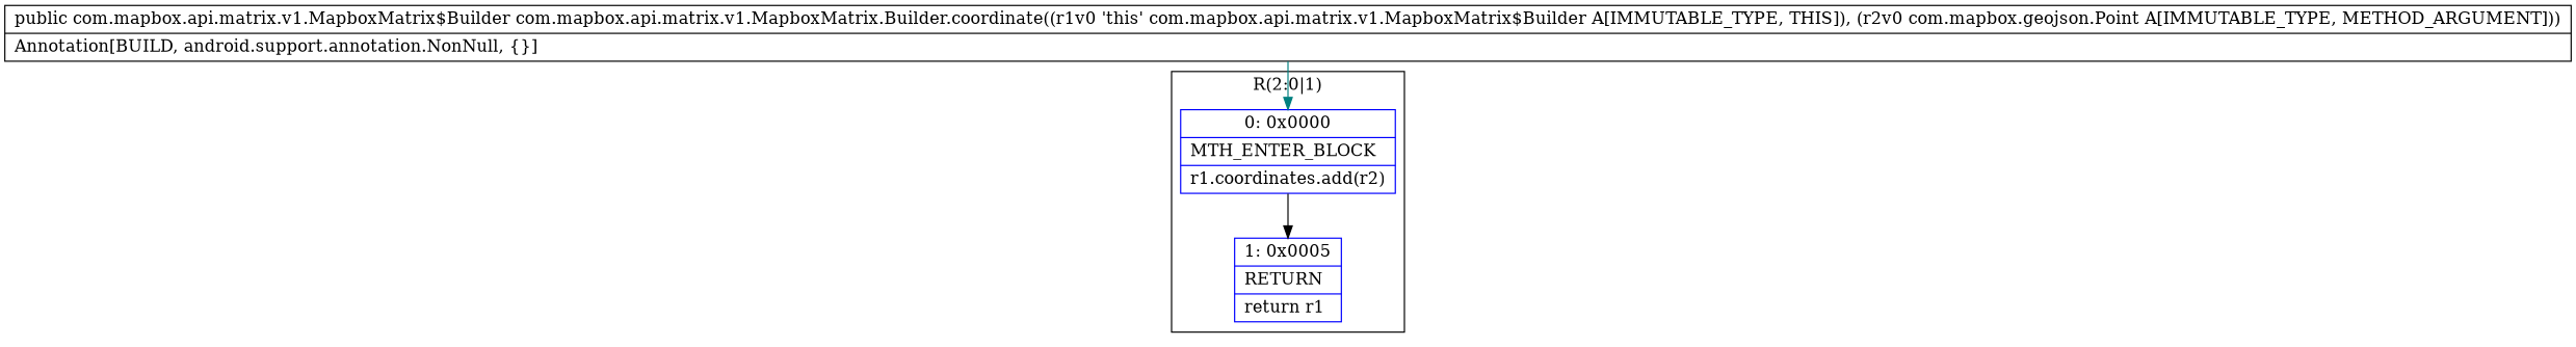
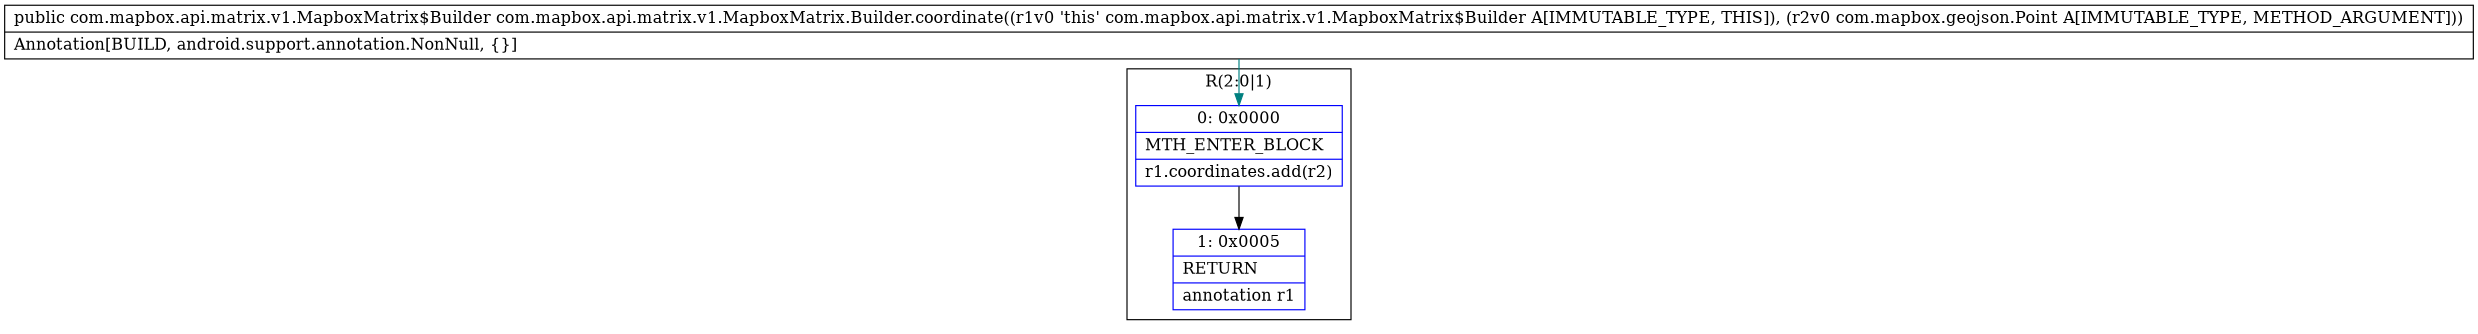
  digraph {
    node [color=blue shape=record]
    edge [style=solid]
    n1 [label="{0\:\ 0x0000|MTH_ENTER_BLOCK\l|r1.coordinates.add(r2)\l}"]
-   n2 [label="{1\:\ 0x0005|RETURN\l|return r1\l}"]
+   n2 [label="{1\:\ 0x0005|RETURN\l|annotation r1\l}"]
    n3 [label="{public com.mapbox.api.matrix.v1.MapboxMatrix$Builder com.mapbox.api.matrix.v1.MapboxMatrix.Builder.coordinate((r1v0 'this' com.mapbox.api.matrix.v1.MapboxMatrix$Builder A[IMMUTABLE_TYPE, THIS]), (r2v0 com.mapbox.geojson.Point A[IMMUTABLE_TYPE, METHOD_ARGUMENT]))  | Annotation[BUILD, android.support.annotation.NonNull, \{\}]\l}" color=""]
    subgraph cluster_1 {
      label="R(2:0|1)"
      n1
      n2
    }
    n1 -> n2 [color=black]
    n3 -> n1 [color=teal]
  }
